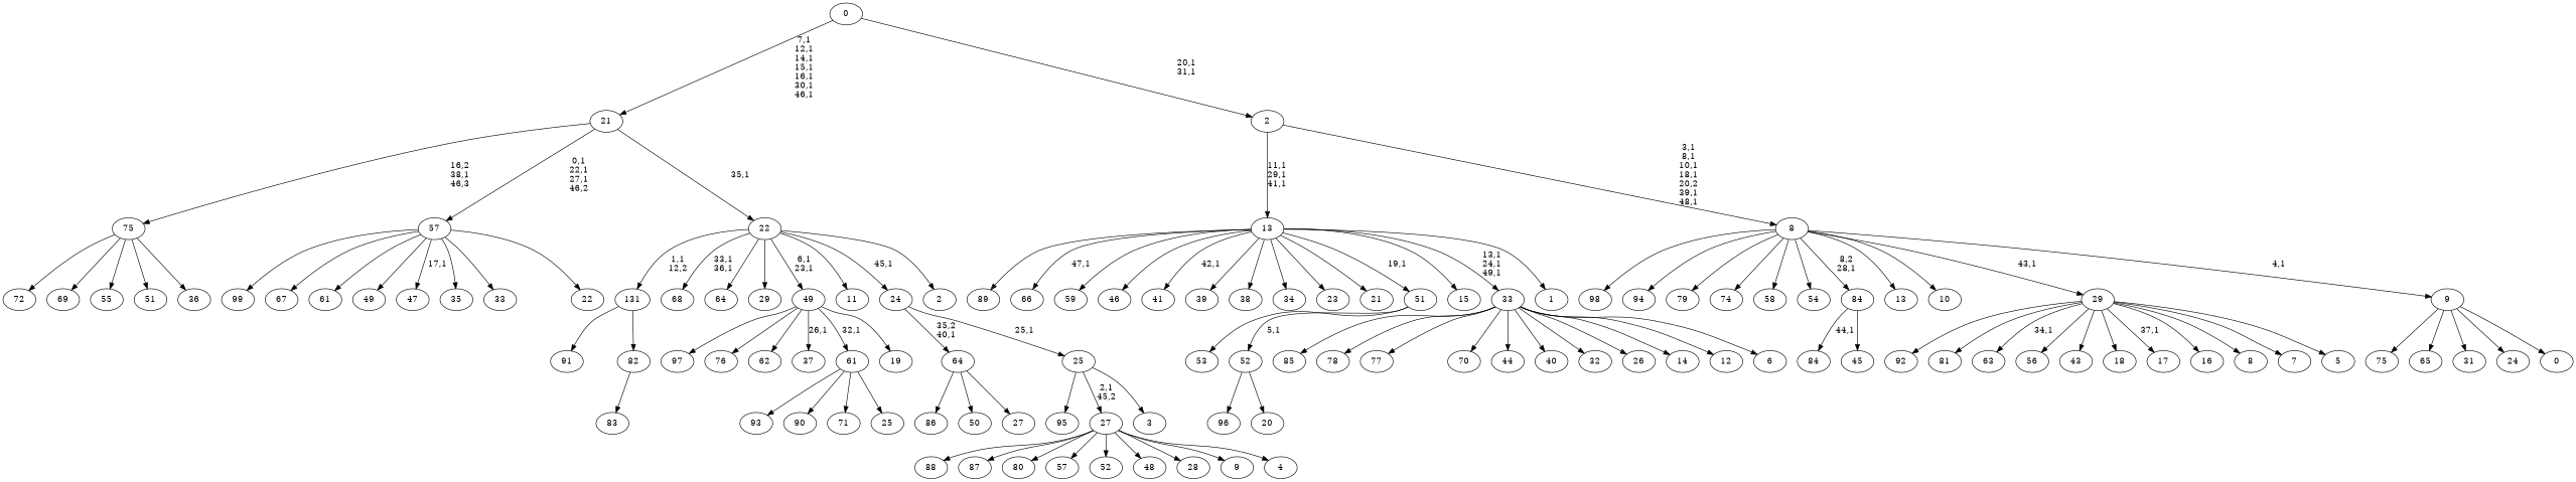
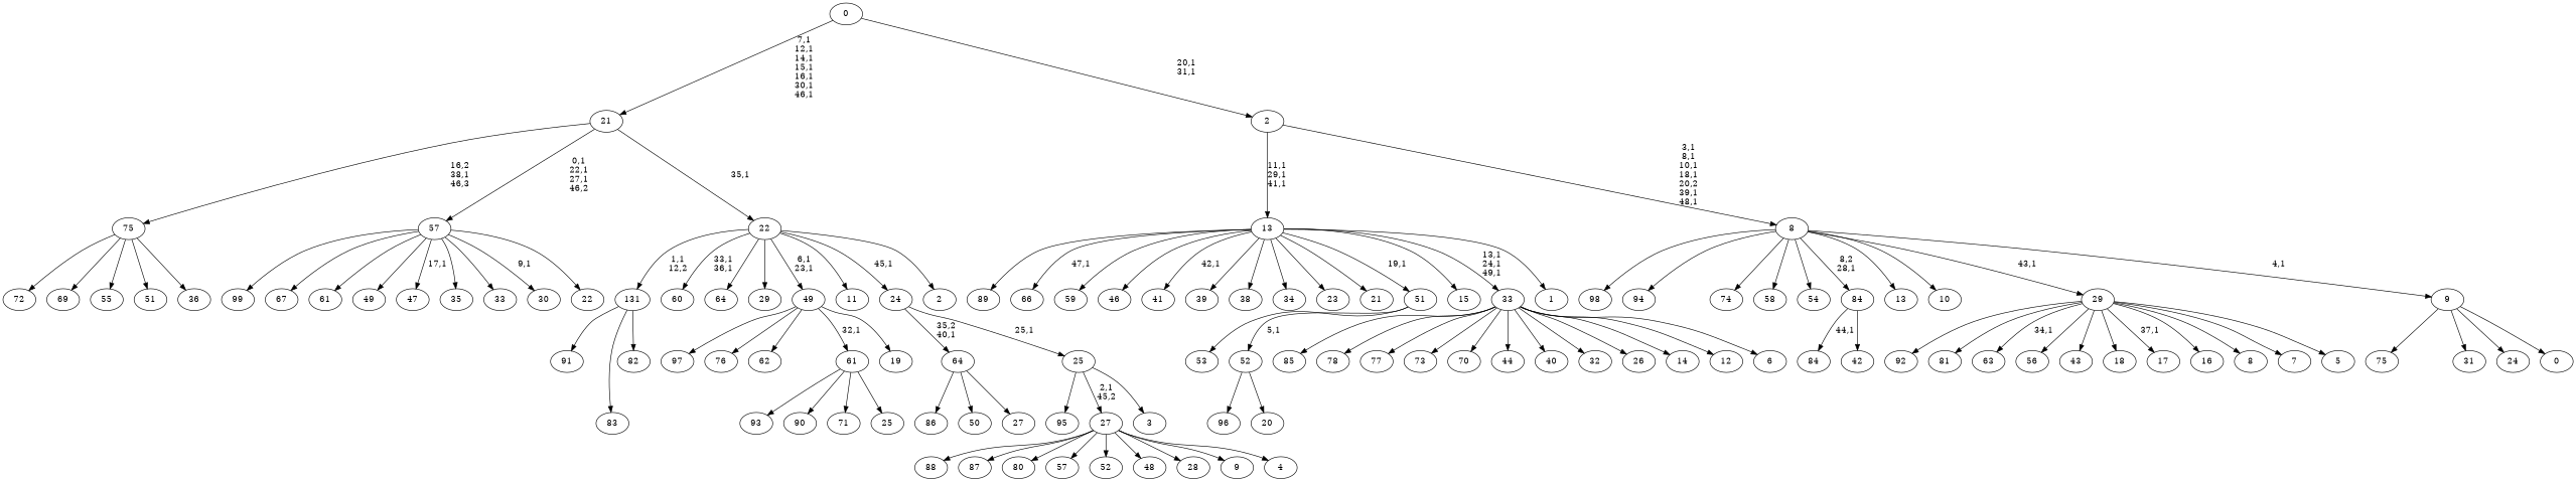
  digraph {
    n1 [label=99]
    n2 [label=98]
    n3 [label=97]
    n4 [label=96]
    n5 [label=95]
    n6 [label=94]
    n7 [label=93]
    n8 [label=92]
    n9 [label=91]
    n10 [label=90]
    n11 [label=89]
    n12 [label=88]
    n13 [label=87]
    n14 [label=86]
    n15 [label=85]
    n16 [label=84]
    n17 [label=83]
    n18 [label=82]
    131
    n20 [label=81]
    n21 [label=80]
-   n22 [label=79]
    n23 [label=78]
    n24 [label=77]
    n25 [label=76]
    n26 [label=75]
    n27 [label=74]
+   n28 [label=73]
    n29 [label=72]
    n30 [label=71]
    n31 [label=70]
    n32 [label=69]
-   n33 [label=68]
+   n33 [label=60]
    n34 [label=67]
    n35 [label=66]
-   n36 [label=65]
    n37 [label=64]
    n38 [label=63]
    n39 [label=62]
    n40 [label=61]
    n41 [label=59]
    n42 [label=58]
    n43 [label=57]
    n44 [label=56]
    n45 [label=55]
    n46 [label=54]
    n47 [label=53]
    n48 [label=52]
    n49 [label=51]
    n50 [label=50]
    n51 [label=49]
    n52 [label=48]
    n53 [label=47]
    n54 [label=46]
-   n55 [label=45]
+   n55 [label=42]
    n56 [label=44]
    n57 [label=43]
    84
    n59 [label=41]
    n60 [label=40]
    n61 [label=39]
    n62 [label=38]
-   n63 [label=37]
    n64 [label=36]
    75
    n66 [label=35]
    n67 [label=34]
    n68 [label=33]
    n69 [label=32]
    n70 [label=31]
+   n71 [label=30]
    n72 [label=29]
    n73 [label=28]
    n74 [label=27]
    64
    n76 [label=26]
    n77 [label=25]
    61
    n79 [label=24]
    n80 [label=23]
    n81 [label=22]
    57
    n83 [label=21]
    n84 [label=20]
    52
    51
    n87 [label=19]
    49
    n89 [label=18]
    n90 [label=17]
    n91 [label=16]
    n92 [label=15]
    n93 [label=14]
    n94 [label=13]
    n95 [label=12]
    n96 [label=11]
    n97 [label=10]
    n98 [label=9]
    n99 [label=8]
    n100 [label=7]
    n101 [label=6]
    33
    n103 [label=5]
    29
    n105 [label=4]
    27
    n107 [label=3]
    25
    24
    n110 [label=2]
    22
    21
    n113 [label=1]
    13
    n115 [label=0]
    9
    8
    2
    0
    131 -> n9
-   n18 -> n17
+   131 -> n17
    131 -> n18
    84 -> n16 [label="44,1"]
    84 -> n55
    75 -> n29
    75 -> n32
    75 -> n45
    75 -> n49
    75 -> n64
    64 -> n14
    64 -> n50
    64 -> n74
    61 -> n7
    61 -> n10
    61 -> n30
    61 -> n77
    57 -> n1
    57 -> n34
    57 -> n40
    57 -> n51
    57 -> n53 [label="17,1"]
    57 -> n66
    57 -> n68
+   57 -> n71 [label="9,1"]
    57 -> n81
    52 -> n4
    52 -> n84
    51 -> n47
    51 -> 52 [label="5,1"]
    49 -> n3
    49 -> n25
    49 -> n39
-   49 -> n63 [label="26,1"]
    49 -> 61 [label="32,1"]
    49 -> n87
    33 -> n15
    33 -> n23
    33 -> n24
+   33 -> n28
    33 -> n31
    33 -> n56
    33 -> n60
    33 -> n69
    33 -> n76
    33 -> n93
    33 -> n95
    33 -> n101
    29 -> n8
    29 -> n20
    29 -> n38 [label="34,1"]
    29 -> n44
    29 -> n57
    29 -> n89
    29 -> n90 [label="37,1"]
    29 -> n91
    29 -> n99
    29 -> n100
    29 -> n103
    27 -> n12
    27 -> n13
    27 -> n21
    27 -> n43
    27 -> n48
    27 -> n52
    27 -> n73
    27 -> n98
    27 -> n105
    25 -> n5
    25 -> 27 [label="2,1\n45,2"]
    25 -> n107
    24 -> 64 [label="35,2\n40,1"]
    24 -> 25 [label="25,1"]
    22 -> 131 [label="1,1\n12,2"]
    22 -> n33 [label="33,1\n36,1"]
    22 -> n37
    22 -> n72
    22 -> 49 [label="6,1\n23,1"]
    22 -> n96
    22 -> 24 [label="45,1"]
    22 -> n110
    21 -> 75 [label="16,2\n38,1\n46,3"]
    21 -> 57 [label="0,1\n22,1\n27,1\n46,2"]
    21 -> 22 [label="35,1"]
    13 -> n11
    13 -> n35 [label="47,1"]
    13 -> n41
    13 -> n54
    13 -> n59 [label="42,1"]
    13 -> n61
    13 -> n62
    13 -> n67
    13 -> n80
    13 -> n83
    13 -> 51 [label="19,1"]
    13 -> n92
    13 -> 33 [label="13,1\n24,1\n49,1"]
    13 -> n113
    9 -> n26
-   9 -> n36
    9 -> n70
    9 -> n79
    9 -> n115
    8 -> n2
    8 -> n6
-   8 -> n22
    8 -> n27
    8 -> n42
    8 -> n46
    8 -> 84 [label="8,2\n28,1"]
    8 -> n94
    8 -> n97
    8 -> 29 [label="43,1"]
    8 -> 9 [label="4,1"]
    2 -> 13 [label="11,1\n29,1\n41,1"]
    2 -> 8 [label="3,1\n8,1\n10,1\n18,1\n20,2\n39,1\n48,1"]
    0 -> 21 [label="7,1\n12,1\n14,1\n15,1\n16,1\n30,1\n46,1"]
    0 -> 2 [label="20,1\n31,1"]
  }
